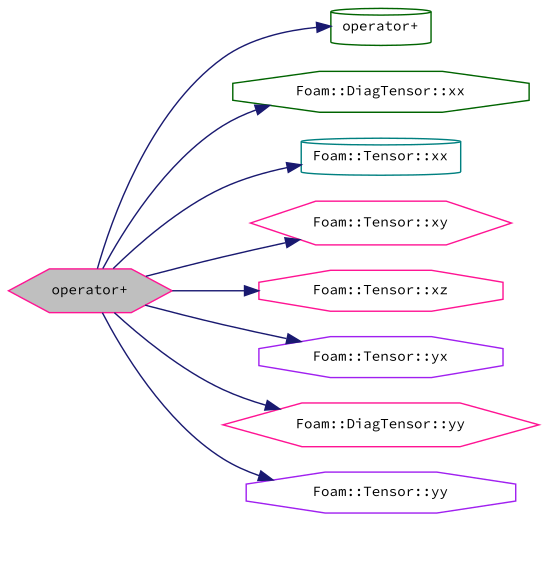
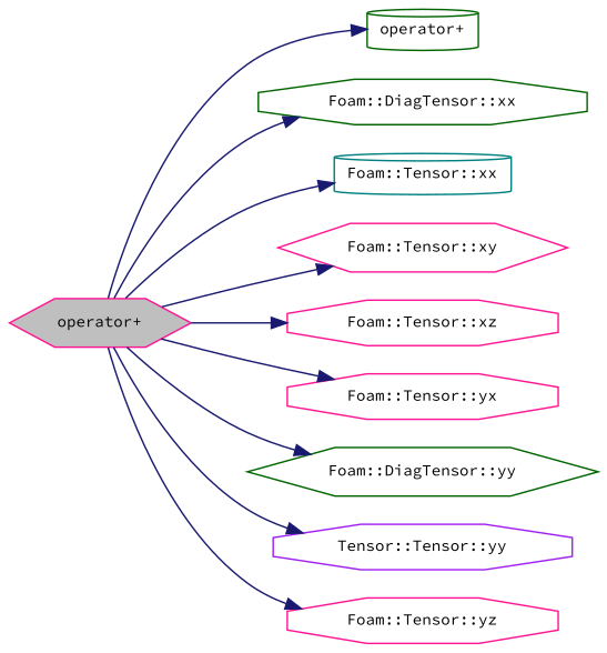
  digraph {
    fontname="Source Code Pro"
    rankdir=LR
    node [color=deeppink fontname="Source Code Pro" fontsize=10 shape=octagon]
    edge [color=midnightblue fontname="Source Code Pro" fontsize=10 labelfontname=Helvetica labelfontsize=10 style=solid]
    n1 [fillcolor=grey75 fontcolor=black height=0.2 label="operator+" shape=hexagon style=filled width=0.4]
    n2 [color=darkgreen height=0.2 label="operator+" shape=cylinder width=0.4]
    n3 [color=darkgreen height=0.2 label="Foam::DiagTensor::xx" width=0.4]
    n4 [color=teal height=0.2 label="Foam::Tensor::xx" shape=cylinder width=0.4]
    n5 [height=0.2 label="Foam::Tensor::xy" shape=hexagon width=0.4]
    n6 [height=0.2 label="Foam::Tensor::xz" width=0.4]
-   n7 [color=purple height=0.2 label="Foam::Tensor::yx" width=0.4]
-   n8 [height=0.2 label="Foam::DiagTensor::yy" shape=hexagon width=0.4]
-   n9 [color=purple height=0.2 label="Foam::Tensor::yy" width=0.4]
+   n7 [height=0.2 label="Foam::Tensor::yx" width=0.4]
+   n8 [color=darkgreen height=0.2 label="Foam::DiagTensor::yy" shape=hexagon width=0.4]
+   n9 [color=purple height=0.2 label="Tensor::Tensor::yy" width=0.4]
+   n10 [height=0.2 label="Foam::Tensor::yz" width=0.4]
    n1 -> n2
    n1 -> n3
    n1 -> n4
    n1 -> n5
    n1 -> n6
    n1 -> n7
    n1 -> n8
    n1 -> n9
+   n1 -> n10
  }
